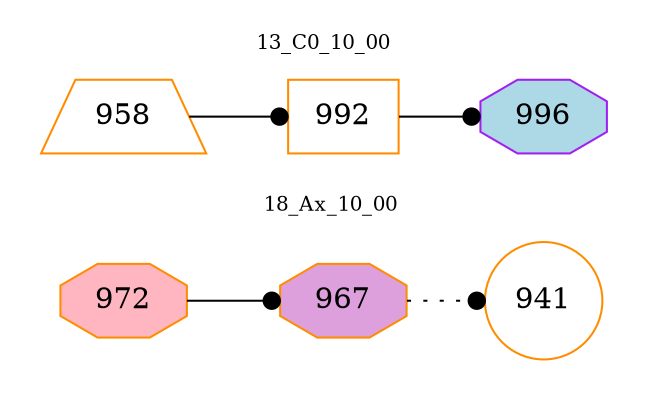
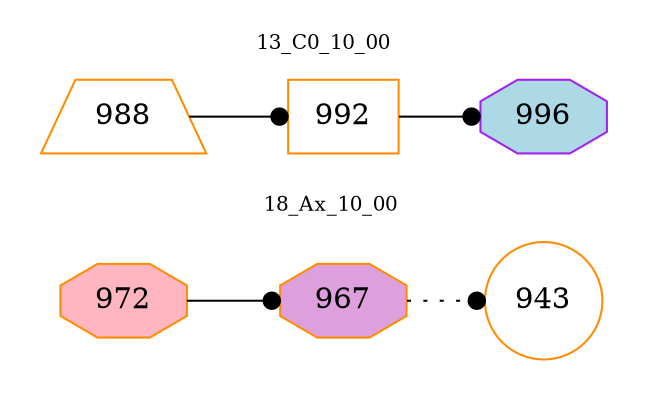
  digraph {
    rankdir=LR
    node [color=darkorange fillcolor=white shape=octagon style=filled]
    edge [arrowhead=dot color=black style=solid]
    n1 [fillcolor=plum label=967]
-   n2 [label=941 shape=circle]
+   n2 [label=943 shape=circle]
    n3 [fillcolor=lightpink label=972]
-   n4 [label=958 shape=trapezium]
+   n4 [label=988 shape=trapezium]
    n5 [color=purple fillcolor=lightblue label=996]
    n6 [label=992 shape=box]
    subgraph cluster_1 {
      color=white
      fontsize=10
      label="18_Ax_10_00"
      n1
      n2
      n3
    }
    subgraph cluster_2 {
      color=white
      fontsize=10
      label="13_C0_10_00"
      n4
      n5
      n6
    }
    n1 -> n2 [style=dotted]
    n3 -> n1
    n4 -> n6
    n6 -> n5
  }
